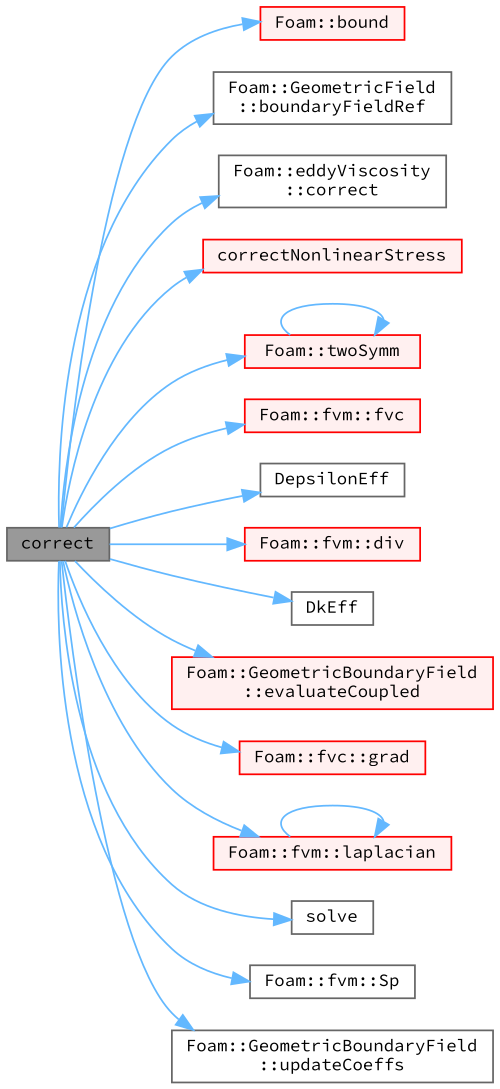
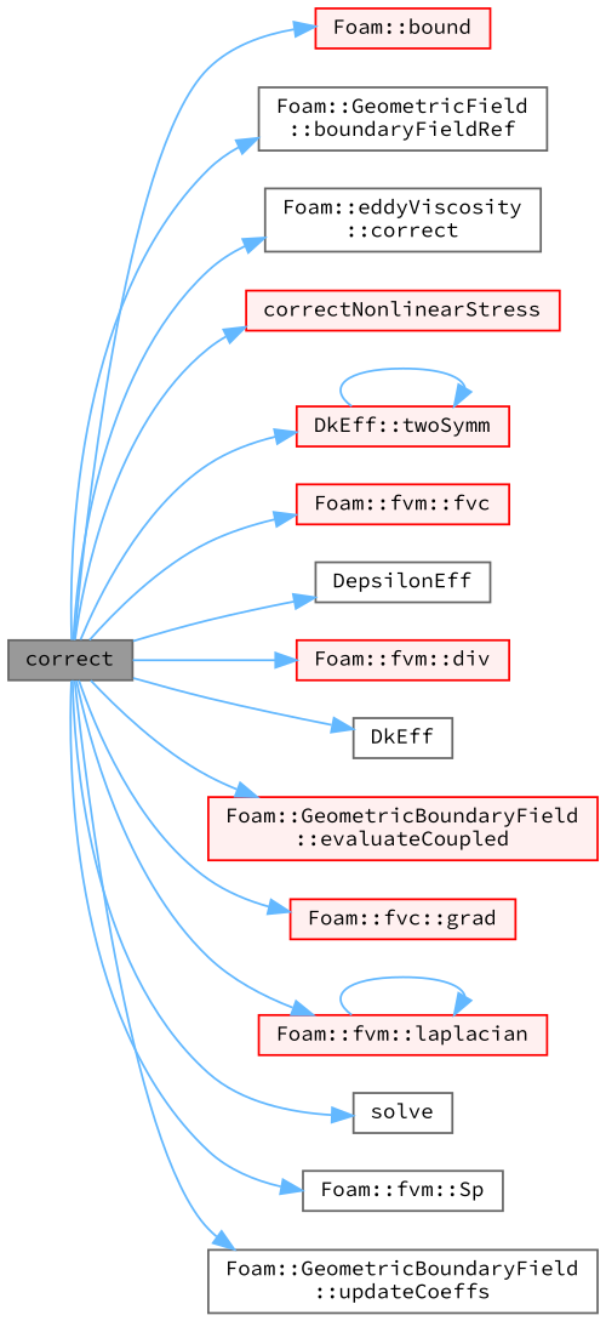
  digraph {
    fontname="Source Code Pro"
    rankdir=LR
    node [color=red fillcolor="#FFF0F0" fontname="Source Code Pro" fontsize=10 shape=box style=filled]
    edge [color=steelblue1 fontname="Source Code Pro" fontsize=10 labelfontname=Helvetica labelfontsize=10 style=solid]
    n1 [color=gray40 fillcolor=grey60 fontcolor=black height=0.2 label=correct width=0.4]
    n2 [height=0.2 label="Foam::bound" width=0.4]
    n3 [color=grey40 fillcolor=white height=0.2 label="Foam::GeometricField\l::boundaryFieldRef" width=0.4]
    n4 [color=grey40 fillcolor=white height=0.2 label="Foam::eddyViscosity\l::correct" width=0.4]
    n5 [height=0.2 label=correctNonlinearStress width=0.4]
-   n6 [height=0.2 label="Foam::twoSymm" width=0.4]
+   n6 [height=0.2 label="DkEff::twoSymm" width=0.4]
    n7 [height=0.2 label="Foam::fvm::fvc" width=0.4]
    n8 [color=grey40 fillcolor=white height=0.2 label=DepsilonEff width=0.4]
    n9 [height=0.2 label="Foam::fvm::div" width=0.4]
    n10 [color=grey40 fillcolor=white height=0.2 label=DkEff width=0.4]
    n11 [height=0.2 label="Foam::GeometricBoundaryField\l::evaluateCoupled" width=0.4]
    n12 [height=0.2 label="Foam::fvc::grad" width=0.4]
    n13 [height=0.2 label="Foam::fvm::laplacian" width=0.4]
    n14 [color=grey40 fillcolor=white height=0.2 label=solve width=0.4]
    n15 [color=grey40 fillcolor=white height=0.2 label="Foam::fvm::Sp" width=0.4]
    n16 [color=grey40 fillcolor=white height=0.2 label="Foam::GeometricBoundaryField\l::updateCoeffs" width=0.4]
    n1 -> n2
    n1 -> n3
    n1 -> n4
    n1 -> n5
    n1 -> n6
    n1 -> n7
    n1 -> n8
    n1 -> n9
    n1 -> n10
    n1 -> n11
    n1 -> n12
    n1 -> n13
    n1 -> n14
    n1 -> n15
    n1 -> n16
    n6 -> n6
    n13 -> n13
  }
